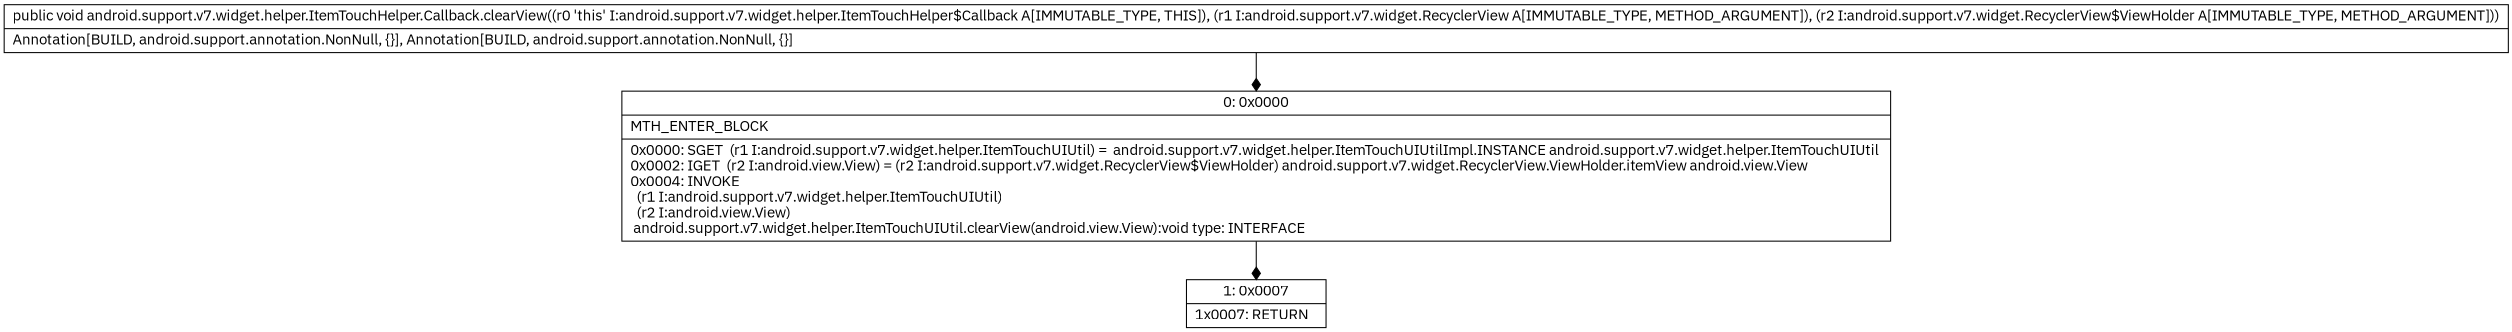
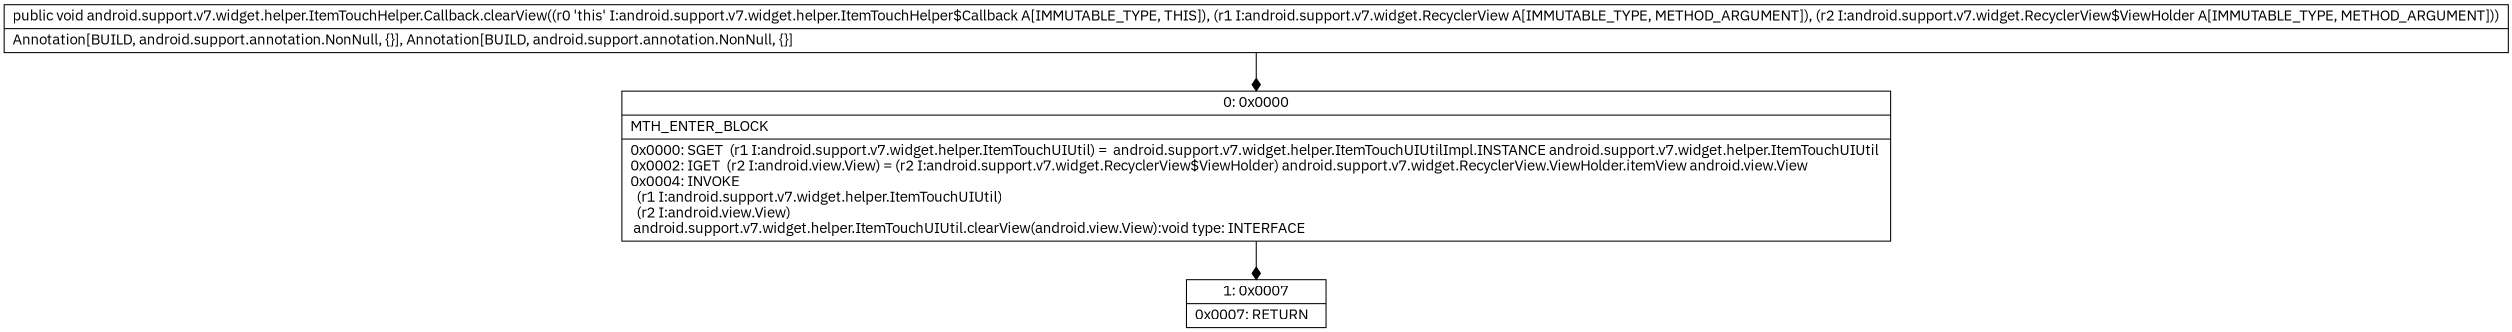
  digraph {
    fontname="IBM Plex Sans"
    node [shape=record fontname="IBM Plex Sans"]
    edge [arrowhead=diamond fontname="IBM Plex Sans"]
    n1 [label="{0\:\ 0x0000|MTH_ENTER_BLOCK\l|0x0000: SGET  (r1 I:android.support.v7.widget.helper.ItemTouchUIUtil) =  android.support.v7.widget.helper.ItemTouchUIUtilImpl.INSTANCE android.support.v7.widget.helper.ItemTouchUIUtil \l0x0002: IGET  (r2 I:android.view.View) = (r2 I:android.support.v7.widget.RecyclerView$ViewHolder) android.support.v7.widget.RecyclerView.ViewHolder.itemView android.view.View \l0x0004: INVOKE  \l  (r1 I:android.support.v7.widget.helper.ItemTouchUIUtil)\l  (r2 I:android.view.View)\l android.support.v7.widget.helper.ItemTouchUIUtil.clearView(android.view.View):void type: INTERFACE \l}"]
-   n2 [label="{1\:\ 0x0007|1x0007: RETURN   \l}"]
+   n2 [label="{1\:\ 0x0007|0x0007: RETURN   \l}"]
    n3 [label="{public void android.support.v7.widget.helper.ItemTouchHelper.Callback.clearView((r0 'this' I:android.support.v7.widget.helper.ItemTouchHelper$Callback A[IMMUTABLE_TYPE, THIS]), (r1 I:android.support.v7.widget.RecyclerView A[IMMUTABLE_TYPE, METHOD_ARGUMENT]), (r2 I:android.support.v7.widget.RecyclerView$ViewHolder A[IMMUTABLE_TYPE, METHOD_ARGUMENT]))  | Annotation[BUILD, android.support.annotation.NonNull, \{\}], Annotation[BUILD, android.support.annotation.NonNull, \{\}]\l}"]
    n1 -> n2
    n3 -> n1
  }
